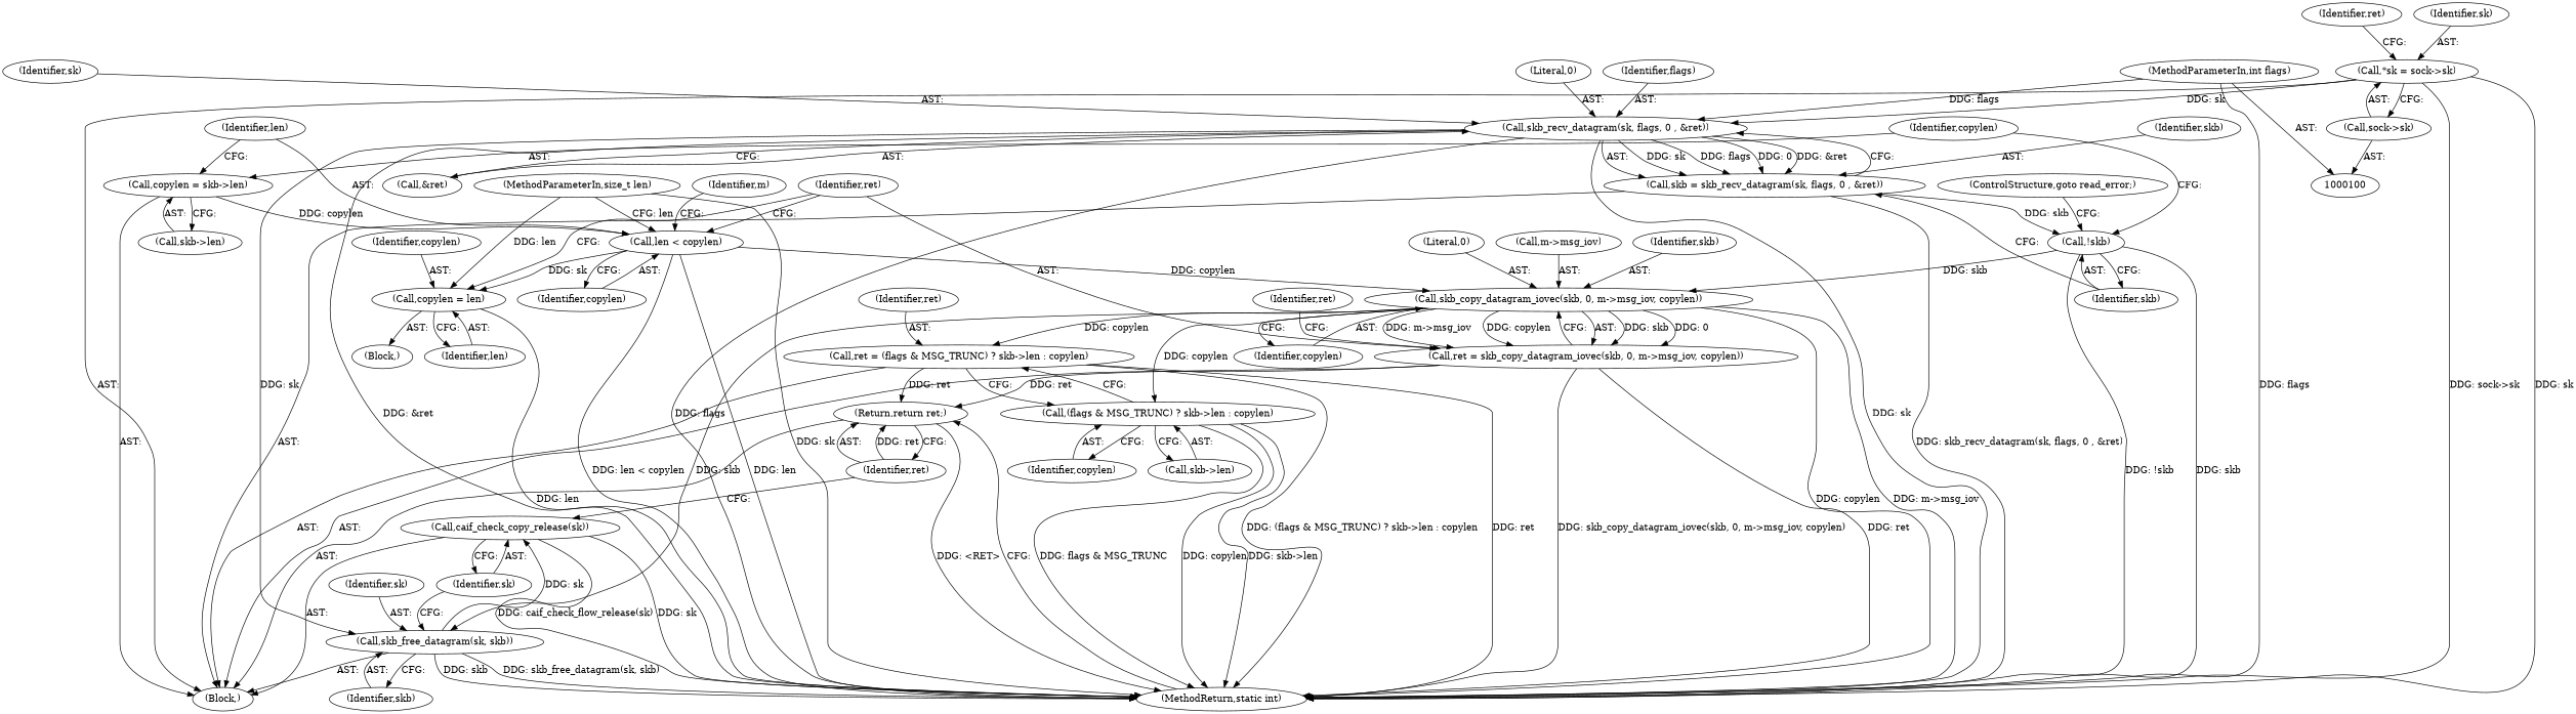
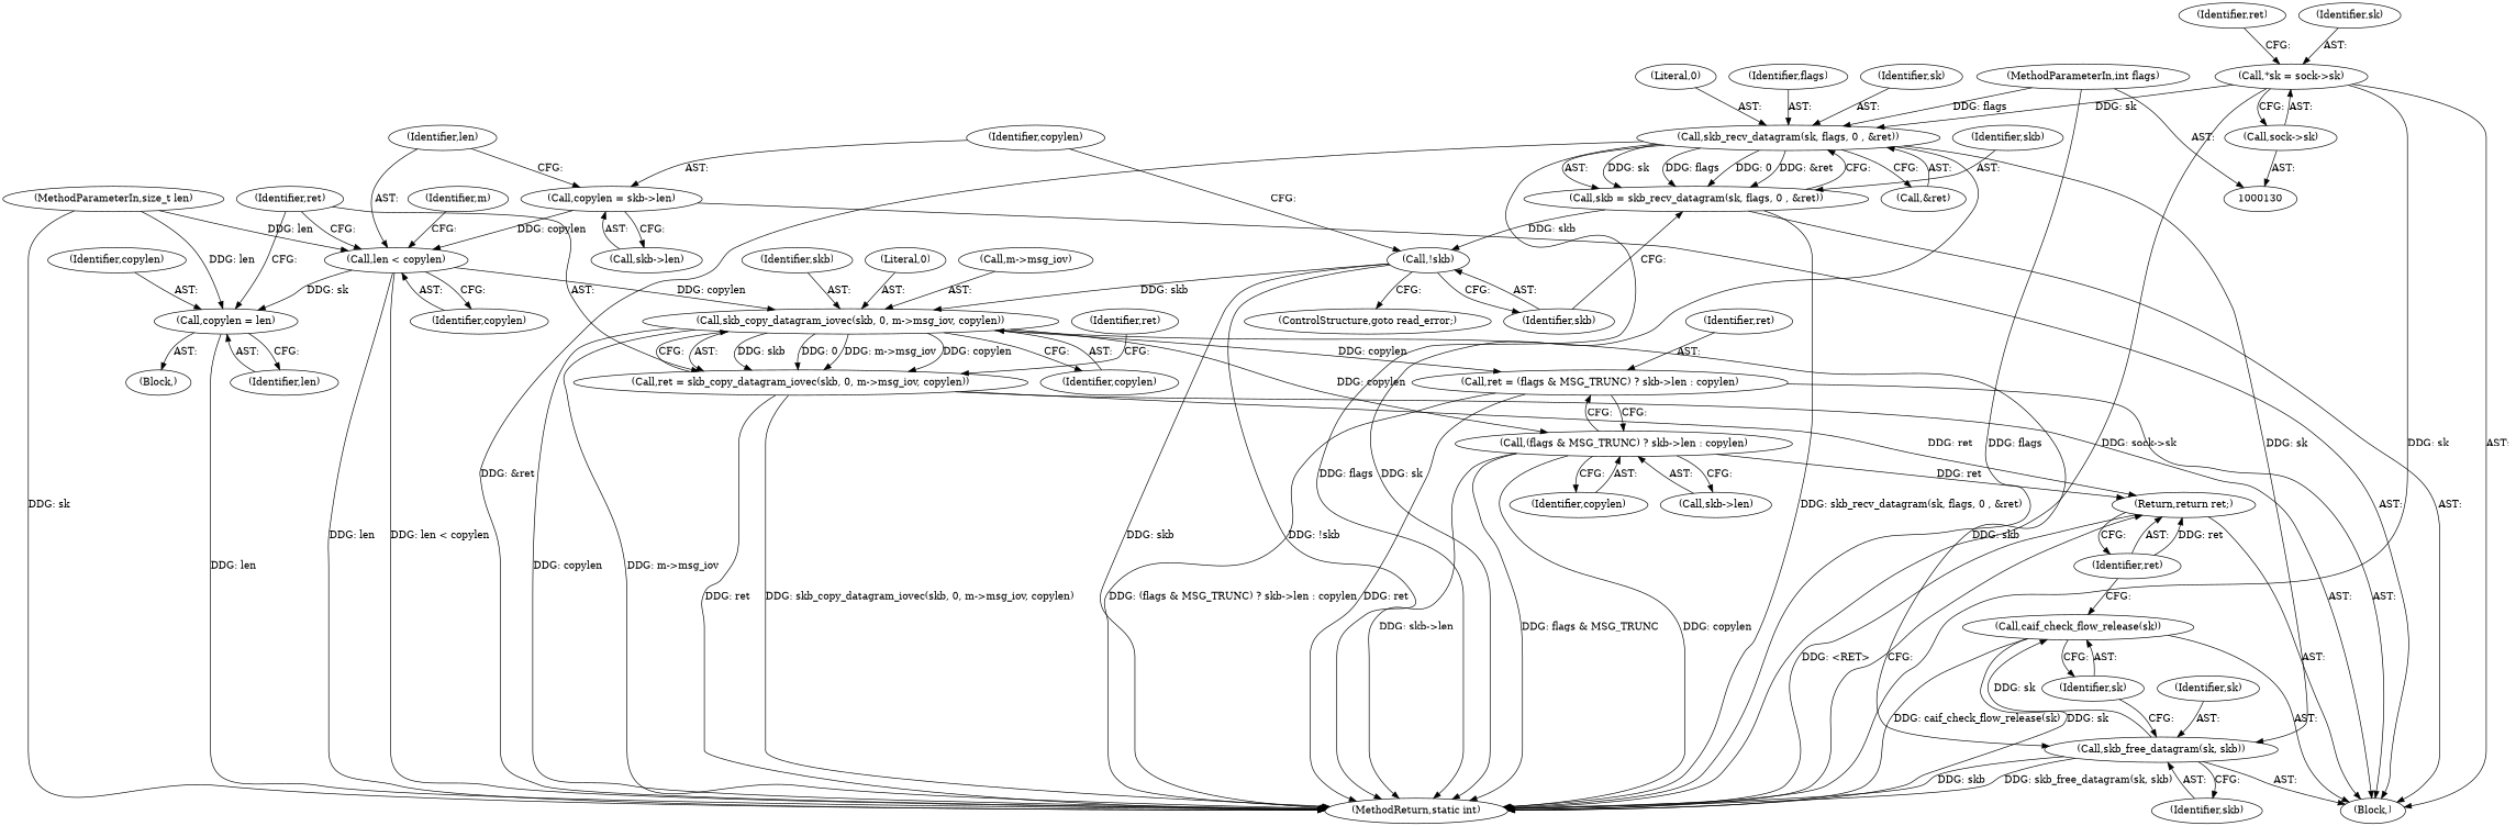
  digraph {
    n1 [label="(Call,skb_copy_datagram_iovec(skb, 0, m->msg_iov, copylen))"]
    n2 [label="(Call,ret = skb_copy_datagram_iovec(skb, 0, m->msg_iov, copylen))"]
    n3 [label="(Call,ret = (flags & MSG_TRUNC) ? skb->len : copylen)"]
    n4 [label="(Call,(flags & MSG_TRUNC) ? skb->len : copylen)"]
    n5 [label="(Call,skb_free_datagram(sk, skb))"]
    n6 [label="(MethodReturn,static int)"]
    n7 [label="(Identifier,copylen)"]
    n8 [label="(Block,)"]
    n9 [label="(Return,return ret;)"]
    n10 [label="(Call,skb->len)"]
    n11 [label="(Identifier,copylen)"]
-   n12 [label="(Call,caif_check_copy_release(sk))"]
+   n12 [label="(Call,caif_check_flow_release(sk))"]
    n13 [label="(Identifier,skb)"]
    n14 [label="(Call,!skb)"]
    n15 [label="(Identifier,skb)"]
    n16 [label="(Call,skb = skb_recv_datagram(sk, flags, 0 , &ret))"]
    n17 [label="(Call,skb_recv_datagram(sk, flags, 0 , &ret))"]
    n18 [label="(Call,&ret)"]
    n19 [label="(Call,*sk = sock->sk)"]
    n20 [label="(Call,sock->sk)"]
-   1000100
+   1000100 [label=1000130]
    n22 [label="(MethodParameterIn,int flags)"]
    n23 [label="(Call,copylen = len)"]
    n24 [label="(Identifier,len)"]
    n25 [label="(Block,)"]
    n26 [label="(Call,len < copylen)"]
    n27 [label="(Identifier,copylen)"]
    n28 [label="(MethodParameterIn,size_t len)"]
    n29 [label="(Call,copylen = skb->len)"]
    n30 [label="(Call,skb->len)"]
    n31 [label="(Identifier,ret)"]
    n32 [label="(Identifier,sk)"]
    n33 [label="(Identifier,flags)"]
    n34 [label="(Identifier,ret)"]
    n35 [label="(Identifier,ret)"]
    n36 [label="(Identifier,m)"]
    n37 [label="(Identifier,copylen)"]
    n38 [label="(Identifier,copylen)"]
    n39 [label="(Call,m->msg_iov)"]
    n40 [label="(Identifier,sk)"]
    n41 [label="(Literal,0)"]
    n42 [label="(Identifier,skb)"]
    n43 [label="(Identifier,sk)"]
    n44 [label="(Identifier,skb)"]
    n45 [label="(Identifier,ret)"]
    n46 [label="(Identifier,sk)"]
    n47 [label="(Identifier,ret)"]
    n48 [label="(Identifier,len)"]
    n49 [label="(Literal,0)"]
    n50 [label="(ControlStructure,goto read_error;)"]
    n1 -> n2 [label="AST: "]
    n1 -> n2 [label="DDG: skb"]
    n1 -> n2 [label="DDG: 0"]
    n1 -> n2 [label="DDG: m->msg_iov"]
    n1 -> n2 [label="DDG: copylen"]
    n1 -> n3 [label="DDG: copylen"]
    n1 -> n4 [label="DDG: copylen"]
    n1 -> n5 [label="DDG: skb"]
    n1 -> n6 [label="DDG: m->msg_iov"]
    n1 -> n6 [label="DDG: copylen"]
    n1 -> n7 [label="CFG: "]
    n2 -> n1 [label="CFG: "]
    n2 -> n6 [label="DDG: skb_copy_datagram_iovec(skb, 0, m->msg_iov, copylen)"]
    n2 -> n6 [label="DDG: ret"]
    n2 -> n8 [label="AST: "]
    n2 -> n9 [label="DDG: ret"]
    n3 -> n4 [label="CFG: "]
    n3 -> n6 [label="DDG: (flags & MSG_TRUNC) ? skb->len : copylen"]
    n3 -> n6 [label="DDG: ret"]
    n3 -> n8 [label="AST: "]
-   n3 -> n9 [label="DDG: ret"]
+   n4 -> n9 [label="DDG: ret"]
    n4 -> n3 [label="CFG: "]
    n4 -> n6 [label="DDG: flags & MSG_TRUNC"]
    n4 -> n6 [label="DDG: copylen"]
    n4 -> n6 [label="DDG: skb->len"]
    n4 -> n10 [label="CFG: "]
    n4 -> n11 [label="CFG: "]
    n5 -> n6 [label="DDG: skb"]
    n5 -> n6 [label="DDG: skb_free_datagram(sk, skb)"]
    n5 -> n8 [label="AST: "]
    n5 -> n12 [label="DDG: sk"]
    n5 -> n13 [label="CFG: "]
    n6 -> n9 [label="CFG: "]
    n7 -> n1 [label="AST: "]
    n9 -> n6 [label="DDG: <RET>"]
    n9 -> n8 [label="AST: "]
    n9 -> n31 [label="CFG: "]
    n10 -> n4 [label="AST: "]
    n11 -> n4 [label="AST: "]
    n12 -> n6 [label="DDG: sk"]
    n12 -> n6 [label="DDG: caif_check_flow_release(sk)"]
    n12 -> n8 [label="AST: "]
    n12 -> n32 [label="CFG: "]
    n13 -> n5 [label="AST: "]
    n14 -> n1 [label="DDG: skb"]
    n14 -> n6 [label="DDG: !skb"]
    n14 -> n6 [label="DDG: skb"]
    n14 -> n15 [label="CFG: "]
    n15 -> n14 [label="AST: "]
    n15 -> n16 [label="CFG: "]
    n16 -> n6 [label="DDG: skb_recv_datagram(sk, flags, 0 , &ret)"]
    n16 -> n8 [label="AST: "]
    n16 -> n14 [label="DDG: skb"]
    n16 -> n17 [label="CFG: "]
    n17 -> n5 [label="DDG: sk"]
    n17 -> n6 [label="DDG: sk"]
    n17 -> n6 [label="DDG: &ret"]
    n17 -> n6 [label="DDG: flags"]
    n17 -> n16 [label="AST: "]
    n17 -> n16 [label="DDG: sk"]
    n17 -> n16 [label="DDG: flags"]
    n17 -> n16 [label="DDG: 0"]
    n17 -> n16 [label="DDG: &ret"]
    n17 -> n18 [label="CFG: "]
    n18 -> n17 [label="AST: "]
    n19 -> n6 [label="DDG: sock->sk"]
    n19 -> n6 [label="DDG: sk"]
    n19 -> n8 [label="AST: "]
    n19 -> n17 [label="DDG: sk"]
    n19 -> n20 [label="CFG: "]
    n20 -> n19 [label="AST: "]
    n20 -> 1000100 [label="AST: "]
    n22 -> n6 [label="DDG: flags"]
    n22 -> n17 [label="DDG: flags"]
    n22 -> 1000100 [label="AST: "]
    n23 -> n6 [label="DDG: len"]
    n23 -> n24 [label="CFG: "]
    n23 -> n25 [label="AST: "]
    n24 -> n23 [label="AST: "]
    n26 -> n1 [label="DDG: copylen"]
    n26 -> n6 [label="DDG: len < copylen"]
    n26 -> n6 [label="DDG: len"]
    n26 -> n23 [label="DDG: sk"]
    n26 -> n27 [label="CFG: "]
    n27 -> n26 [label="AST: "]
    n28 -> n6 [label="DDG: sk"]
    n28 -> n23 [label="DDG: len"]
-   n28 -> n26 [label="CFG: len"]
+   n28 -> n26 [label="DDG: len"]
    n29 -> n8 [label="AST: "]
    n29 -> n26 [label="DDG: copylen"]
    n29 -> n30 [label="CFG: "]
    n30 -> n29 [label="AST: "]
    n31 -> n9 [label="AST: "]
    n31 -> n9 [label="DDG: ret"]
    n31 -> n12 [label="CFG: "]
    n32 -> n5 [label="CFG: "]
    n32 -> n12 [label="AST: "]
    n33 -> n17 [label="AST: "]
    n34 -> n2 [label="CFG: "]
    n35 -> n19 [label="CFG: "]
    n36 -> n26 [label="CFG: "]
    n37 -> n23 [label="AST: "]
    n38 -> n14 [label="CFG: "]
    n38 -> n29 [label="AST: "]
    n39 -> n1 [label="AST: "]
    n40 -> n17 [label="AST: "]
    n41 -> n17 [label="AST: "]
    n42 -> n1 [label="AST: "]
    n43 -> n5 [label="AST: "]
    n44 -> n16 [label="AST: "]
    n45 -> n2 [label="AST: "]
    n45 -> n23 [label="CFG: "]
    n45 -> n26 [label="CFG: "]
    n46 -> n19 [label="AST: "]
    n47 -> n3 [label="AST: "]
    n48 -> n26 [label="AST: "]
    n48 -> n29 [label="CFG: "]
    n49 -> n1 [label="AST: "]
-   n50 -> n14 [label="CFG: "]
+   n14 -> n50 [label="CFG: "]
  }
